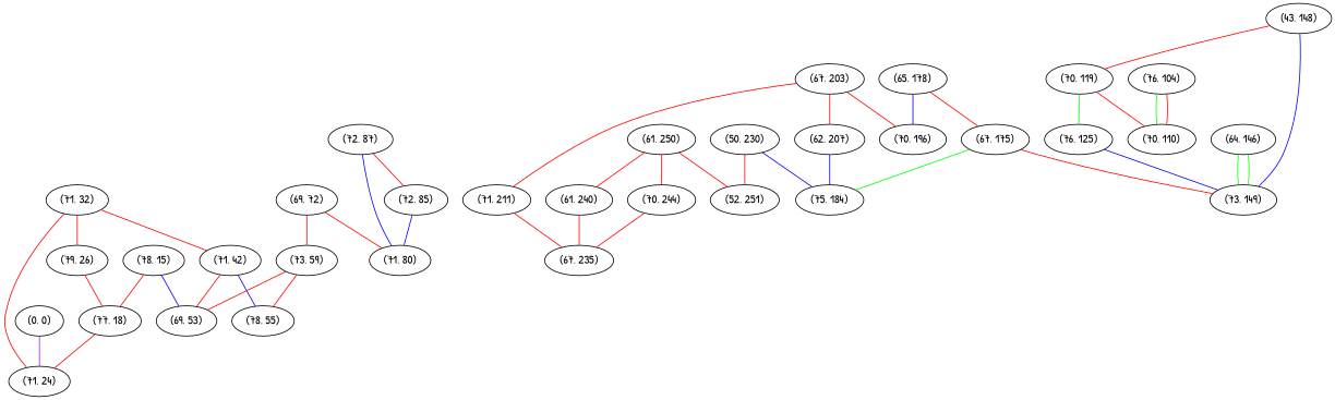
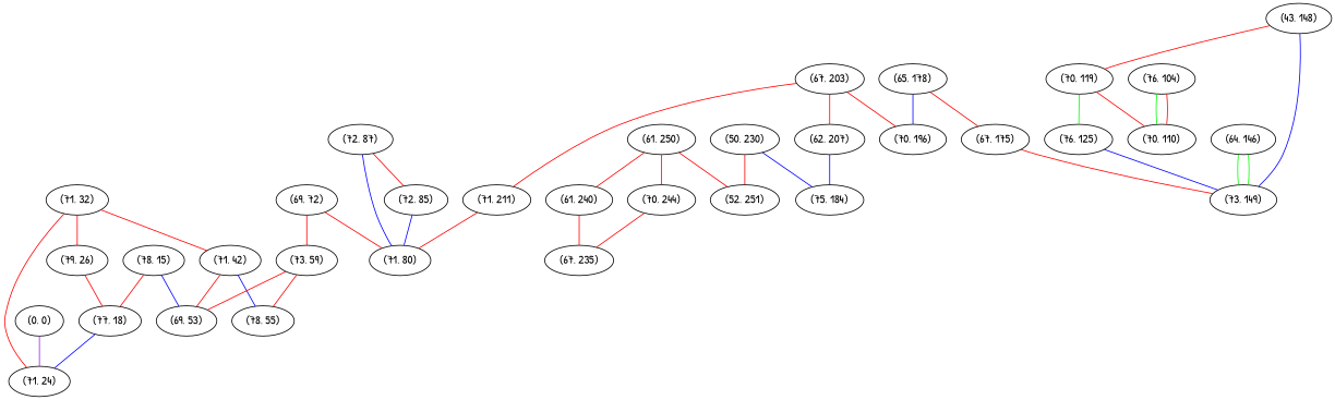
  graph {
    fontname="Patrick Hand"
    node [fontname="Patrick Hand"]
    edge [color=red fontname="Patrick Hand" weight=1]
    "(71, 32)"
    "(79, 26)"
    "(71, 42)"
    "(71, 24)"
    "(77, 18)"
    "(69, 53)"
    "(78, 55)"
    "(72, 87)"
    "(72, 85)"
    "(71, 80)"
    "(67, 203)"
    "(71, 211)"
    "(70, 196)"
    "(62, 207)"
    "(67, 235)"
    "(75, 184)"
    "(65, 178)"
    "(67, 175)"
    "(73, 149)"
    "(0, 0)"
    "(43, 148)"
    "(70, 119)"
    "(70, 110)"
    "(76, 125)"
    "(69, 72)"
    "(73, 59)"
    "(76, 104)"
    "(78, 15)"
    "(61, 250)"
    "(70, 244)"
    "(61, 240)"
    "(52, 251)"
    "(64, 146)"
    "(50, 230)"
    "(71, 32)" -- "(79, 26)"
    "(71, 32)" -- "(71, 42)"
    "(71, 32)" -- "(71, 24)"
    "(79, 26)" -- "(77, 18)"
    "(71, 42)" -- "(69, 53)" [weight=3]
    "(71, 42)" -- "(78, 55)" [color=blue weight=3]
-   "(77, 18)" -- "(71, 24)"
+   "(77, 18)" -- "(71, 24)" [color=blue]
    "(72, 87)" -- "(72, 85)"
    "(72, 87)" -- "(71, 80)" [color=blue weight=3]
    "(72, 85)" -- "(71, 80)" [color=blue weight=3]
    "(67, 203)" -- "(71, 211)"
    "(67, 203)" -- "(70, 196)"
    "(67, 203)" -- "(62, 207)"
-   "(71, 211)" -- "(67, 235)"
+   "(71, 211)" -- "(71, 80)"
    "(62, 207)" -- "(75, 184)" [color=blue weight=3]
    "(65, 178)" -- "(70, 196)" [color=blue weight=3]
    "(65, 178)" -- "(67, 175)"
-   "(67, 175)" -- "(75, 184)" [color=green weight=2]
    "(67, 175)" -- "(73, 149)"
    "(0, 0)" -- "(71, 24)" [color=purple weight=4]
    "(43, 148)" -- "(73, 149)" [color=blue weight=3]
    "(43, 148)" -- "(70, 119)"
    "(70, 119)" -- "(70, 110)"
    "(70, 119)" -- "(76, 125)" [color=green weight=2]
    "(76, 125)" -- "(73, 149)" [color=blue weight=3]
    "(69, 72)" -- "(71, 80)"
    "(69, 72)" -- "(73, 59)"
    "(73, 59)" -- "(69, 53)"
    "(73, 59)" -- "(78, 55)"
    "(76, 104)" -- "(70, 110)" [color=green weight=2]
    "(76, 104)" -- "(70, 110)"
    "(78, 15)" -- "(77, 18)"
    "(78, 15)" -- "(69, 53)" [color=blue weight=3]
    "(61, 250)" -- "(70, 244)"
    "(61, 250)" -- "(61, 240)"
    "(61, 250)" -- "(52, 251)"
    "(70, 244)" -- "(67, 235)"
    "(61, 240)" -- "(67, 235)"
    "(64, 146)" -- "(73, 149)" [color=green weight=2]
    "(64, 146)" -- "(73, 149)" [color=green weight=2]
    "(50, 230)" -- "(75, 184)" [color=blue weight=3]
    "(50, 230)" -- "(52, 251)"
  }
